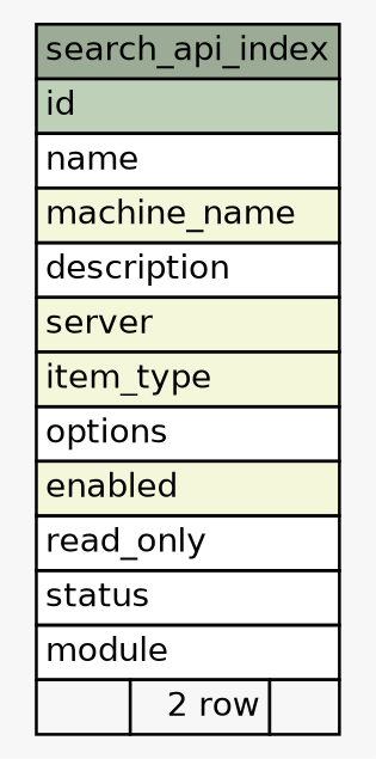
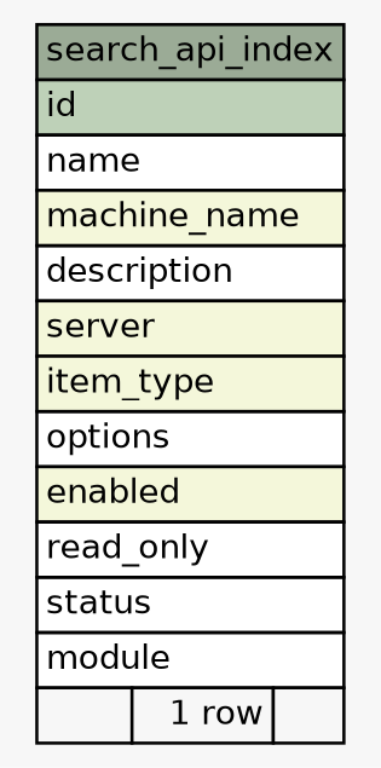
  digraph {
    bgcolor="#f7f7f7"
    fontname=Helvetica
    fontsize=11
    nodesep=0.18
    rankdir=RL
    ranksep=0.46
-   n1 [fontname=Helvetica fontsize=11 label=<     <TABLE BORDER="0" CELLBORDER="1" CELLSPACING="0" BGCOLOR="#ffffff">       <TR><TD COLSPAN="3" BGCOLOR="#9bab96" ALIGN="CENTER">search_api_index</TD></TR>       <TR><TD PORT="id" COLSPAN="3" BGCOLOR="#bed1b8" ALIGN="LEFT">id</TD></TR>       <TR><TD PORT="name" COLSPAN="3" ALIGN="LEFT">name</TD></TR>       <TR><TD PORT="machine_name" COLSPAN="3" BGCOLOR="#f4f7da" ALIGN="LEFT">machine_name</TD></TR>       <TR><TD PORT="description" COLSPAN="3" ALIGN="LEFT">description</TD></TR>       <TR><TD PORT="server" COLSPAN="3" BGCOLOR="#f4f7da" ALIGN="LEFT">server</TD></TR>       <TR><TD PORT="item_type" COLSPAN="3" BGCOLOR="#f4f7da" ALIGN="LEFT">item_type</TD></TR>       <TR><TD PORT="options" COLSPAN="3" ALIGN="LEFT">options</TD></TR>       <TR><TD PORT="enabled" COLSPAN="3" BGCOLOR="#f4f7da" ALIGN="LEFT">enabled</TD></TR>       <TR><TD PORT="read_only" COLSPAN="3" ALIGN="LEFT">read_only</TD></TR>       <TR><TD PORT="status" COLSPAN="3" ALIGN="LEFT">status</TD></TR>       <TR><TD PORT="module" COLSPAN="3" ALIGN="LEFT">module</TD></TR>       <TR><TD ALIGN="LEFT" BGCOLOR="#f7f7f7">  </TD><TD ALIGN="RIGHT" BGCOLOR="#f7f7f7">2 row</TD><TD ALIGN="RIGHT" BGCOLOR="#f7f7f7">  </TD></TR>     </TABLE>> shape=plaintext]
+   n1 [fontname=Helvetica fontsize=11 label=<     <TABLE BORDER="0" CELLBORDER="1" CELLSPACING="0" BGCOLOR="#ffffff">       <TR><TD COLSPAN="3" BGCOLOR="#9bab96" ALIGN="CENTER">search_api_index</TD></TR>       <TR><TD PORT="id" COLSPAN="3" BGCOLOR="#bed1b8" ALIGN="LEFT">id</TD></TR>       <TR><TD PORT="name" COLSPAN="3" ALIGN="LEFT">name</TD></TR>       <TR><TD PORT="machine_name" COLSPAN="3" BGCOLOR="#f4f7da" ALIGN="LEFT">machine_name</TD></TR>       <TR><TD PORT="description" COLSPAN="3" ALIGN="LEFT">description</TD></TR>       <TR><TD PORT="server" COLSPAN="3" BGCOLOR="#f4f7da" ALIGN="LEFT">server</TD></TR>       <TR><TD PORT="item_type" COLSPAN="3" BGCOLOR="#f4f7da" ALIGN="LEFT">item_type</TD></TR>       <TR><TD PORT="options" COLSPAN="3" ALIGN="LEFT">options</TD></TR>       <TR><TD PORT="enabled" COLSPAN="3" BGCOLOR="#f4f7da" ALIGN="LEFT">enabled</TD></TR>       <TR><TD PORT="read_only" COLSPAN="3" ALIGN="LEFT">read_only</TD></TR>       <TR><TD PORT="status" COLSPAN="3" ALIGN="LEFT">status</TD></TR>       <TR><TD PORT="module" COLSPAN="3" ALIGN="LEFT">module</TD></TR>       <TR><TD ALIGN="LEFT" BGCOLOR="#f7f7f7">  </TD><TD ALIGN="RIGHT" BGCOLOR="#f7f7f7">1 row</TD><TD ALIGN="RIGHT" BGCOLOR="#f7f7f7">  </TD></TR>     </TABLE>> shape=plaintext]
  }
